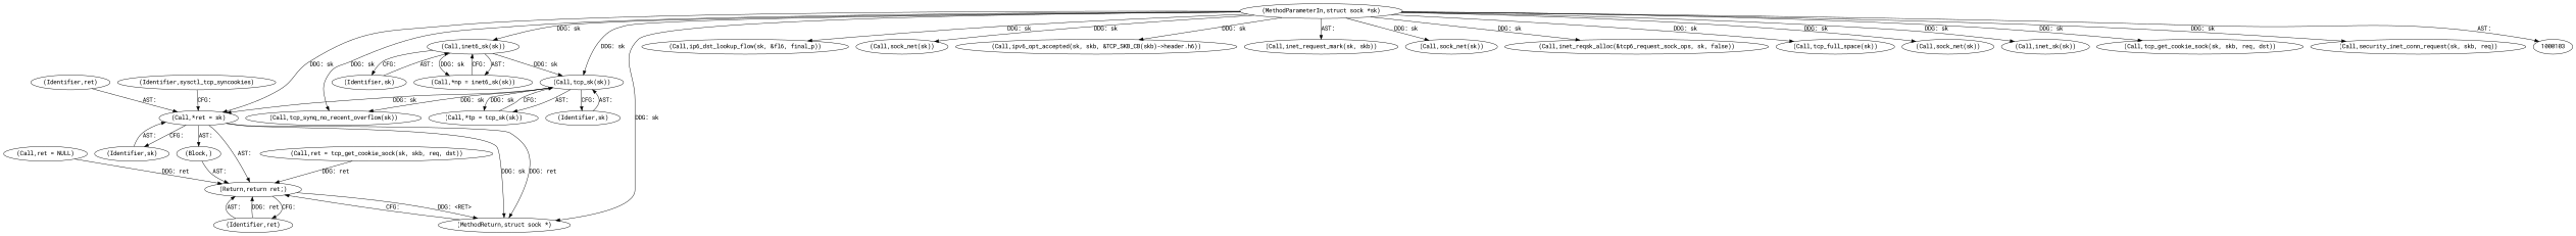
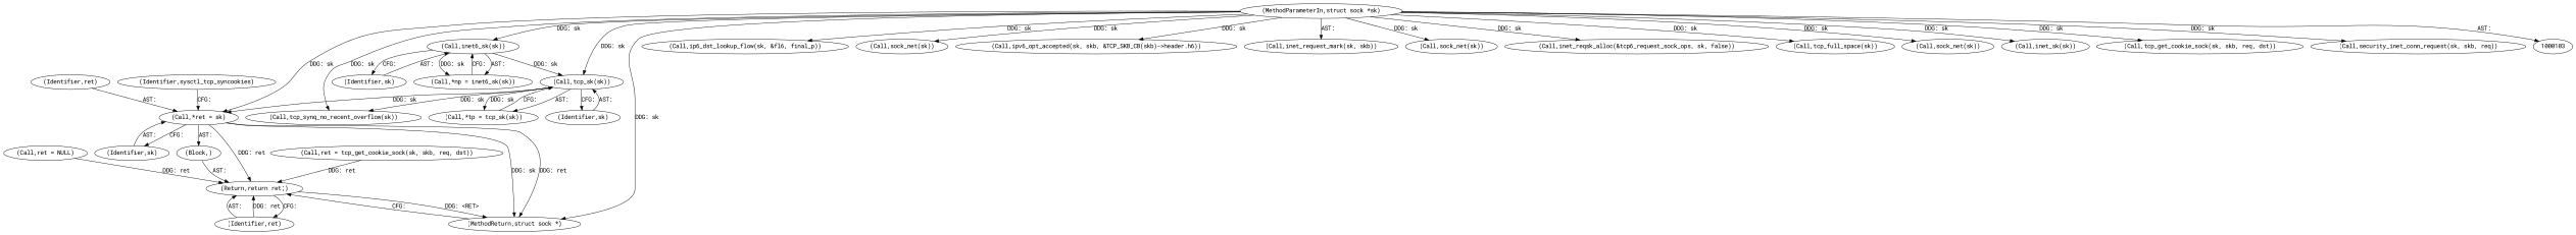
  digraph {
    fontname="Roboto Mono"
    node [fontname="Roboto Mono"]
    edge [fontname="Roboto Mono"]
    n1 [label="(Call,*ret = sk)"]
    n2 [label="(Return,return ret;)"]
    n3 [label="(MethodReturn,struct sock *)"]
    n4 [label="(Identifier,sk)"]
    n5 [label="(Block,)"]
    n6 [label="(Identifier,ret)"]
    n7 [label="(Call,tcp_sk(sk))"]
    n8 [label="(Identifier,sk)"]
    n9 [label="(Call,*tp = tcp_sk(sk))"]
    n10 [label="(Call,tcp_synq_no_recent_overflow(sk))"]
    n11 [label="(Call,inet6_sk(sk))"]
    n12 [label="(Call,*np = inet6_sk(sk))"]
    n13 [label="(Identifier,sk)"]
    n14 [label="(MethodParameterIn,struct sock *sk)"]
    n15 [label="(Call,ip6_dst_lookup_flow(sk, &fl6, final_p))"]
    n16 [label="(Call,sock_net(sk))"]
    n17 [label="(Call,ipv6_opt_accepted(sk, skb, &TCP_SKB_CB(skb)->header.h6))"]
    n18 [label="(Call,inet_request_mark(sk, skb))"]
    n19 [label="(Call,sock_net(sk))"]
    n20 [label="(Call,inet_reqsk_alloc(&tcp6_request_sock_ops, sk, false))"]
    n21 [label="(Call,tcp_full_space(sk))"]
    n22 [label="(Call,sock_net(sk))"]
    n23 [label="(Call,inet_sk(sk))"]
    n24 [label="(Call,tcp_get_cookie_sock(sk, skb, req, dst))"]
    n25 [label="(Call,security_inet_conn_request(sk, skb, req))"]
    1000103
    n27 [label="(Call,ret = NULL)"]
    n28 [label="(Call,ret = tcp_get_cookie_sock(sk, skb, req, dst))"]
    n29 [label="(Identifier,ret)"]
    n30 [label="(Identifier,sysctl_tcp_syncookies)"]
-   n1 -> n2 [label="AST: "]
+   n1 -> n2 [label="DDG: ret"]
    n1 -> n3 [label="DDG: ret"]
    n1 -> n3 [label="DDG: sk"]
    n1 -> n4 [label="CFG: "]
    n1 -> n5 [label="AST: "]
    n2 -> n3 [label="DDG: <RET>"]
    n2 -> n6 [label="CFG: "]
    n3 -> n2 [label="CFG: "]
    n4 -> n1 [label="AST: "]
    n5 -> n2 [label="AST: "]
    n6 -> n2 [label="AST: "]
    n6 -> n2 [label="DDG: ret"]
    n7 -> n1 [label="DDG: sk"]
    n7 -> n8 [label="CFG: "]
    n7 -> n9 [label="AST: "]
    n7 -> n9 [label="DDG: sk"]
    n7 -> n10 [label="DDG: sk"]
    n8 -> n7 [label="AST: "]
    n9 -> n7 [label="CFG: "]
    n11 -> n7 [label="DDG: sk"]
    n11 -> n12 [label="AST: "]
    n11 -> n12 [label="DDG: sk"]
    n11 -> n13 [label="CFG: "]
    n12 -> n11 [label="CFG: "]
    n13 -> n11 [label="AST: "]
    n14 -> n1 [label="DDG: sk"]
    n14 -> n3 [label="DDG: sk"]
    n14 -> n7 [label="DDG: sk"]
    n14 -> n10 [label="DDG: sk"]
    n14 -> n11 [label="DDG: sk"]
    n14 -> n15 [label="DDG: sk"]
    n14 -> n16 [label="DDG: sk"]
    n14 -> n17 [label="DDG: sk"]
    n14 -> n18 [label="AST: "]
    n14 -> n19 [label="DDG: sk"]
    n14 -> n20 [label="DDG: sk"]
    n14 -> n21 [label="DDG: sk"]
    n14 -> n22 [label="DDG: sk"]
    n14 -> n23 [label="DDG: sk"]
    n14 -> n24 [label="DDG: sk"]
    n14 -> n25 [label="DDG: sk"]
    n14 -> 1000103 [label="AST: "]
    n27 -> n2 [label="DDG: ret"]
    n28 -> n2 [label="DDG: ret"]
    n29 -> n1 [label="AST: "]
    n30 -> n1 [label="CFG: "]
  }
